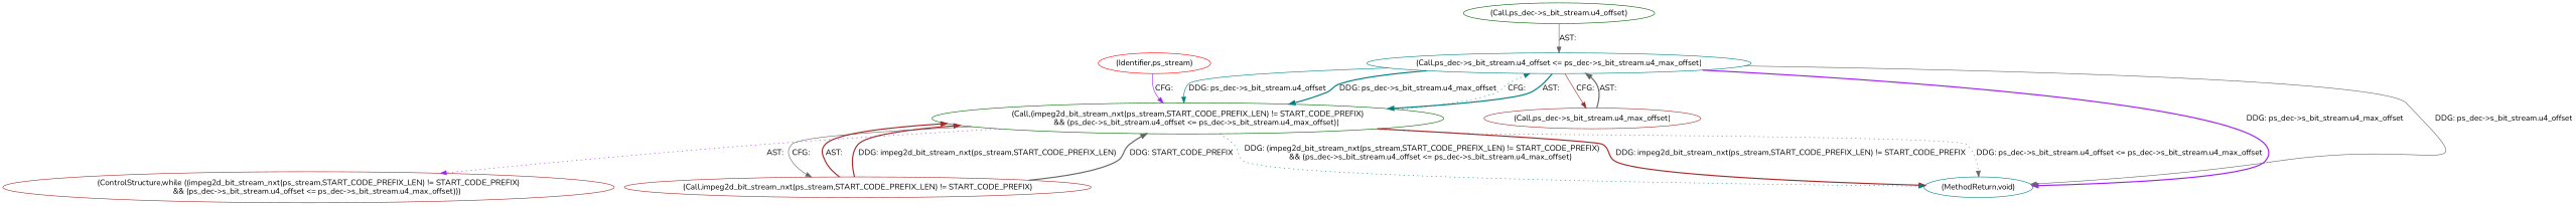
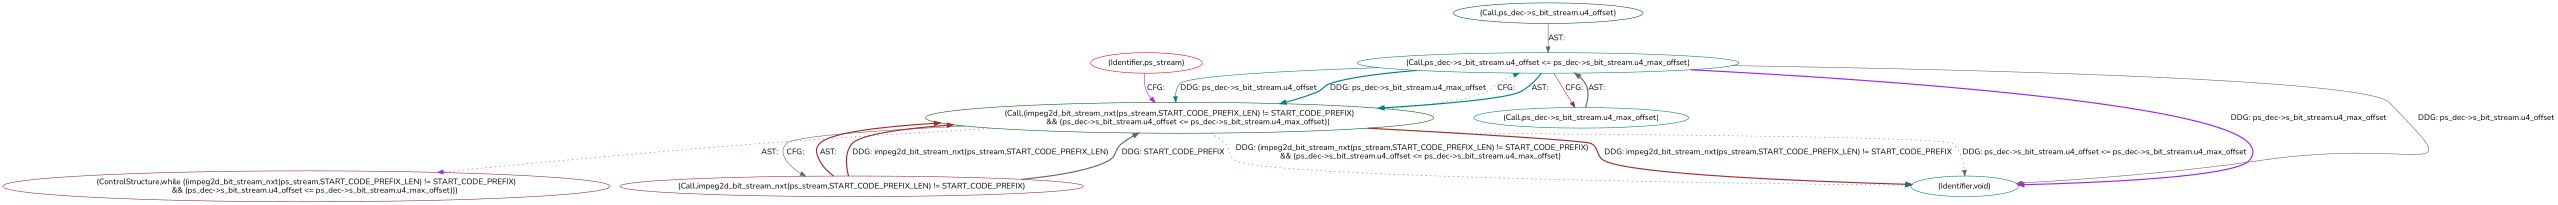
  digraph {
    fontname=Nunito
    node [color=brown fontname=Nunito]
    edge [color=gray40 fontname=Nunito style=bold]
    n1 [color=teal label="(Call,ps_dec->s_bit_stream.u4_offset <= ps_dec->s_bit_stream.u4_max_offset)"]
    n2 [color=darkgreen label="(Call,(impeg2d_bit_stream_nxt(ps_stream,START_CODE_PREFIX_LEN) != START_CODE_PREFIX)\n        && (ps_dec->s_bit_stream.u4_offset <= ps_dec->s_bit_stream.u4_max_offset))"]
-   n3 [label="(Call,ps_dec->s_bit_stream.u4_max_offset)"]
-   n4 [color=teal label="(MethodReturn,void)"]
+   n3 [color=teal label="(Call,ps_dec->s_bit_stream.u4_max_offset)"]
+   n4 [color=teal label="(Identifier,void)"]
    n5 [label="(ControlStructure,while ((impeg2d_bit_stream_nxt(ps_stream,START_CODE_PREFIX_LEN) != START_CODE_PREFIX)\n        && (ps_dec->s_bit_stream.u4_offset <= ps_dec->s_bit_stream.u4_max_offset)))"]
    n6 [label="(Call,impeg2d_bit_stream_nxt(ps_stream,START_CODE_PREFIX_LEN) != START_CODE_PREFIX)"]
    n7 [color=darkgreen label="(Call,ps_dec->s_bit_stream.u4_offset)"]
    n8 [color=red label="(Identifier,ps_stream)"]
    n1 -> n2 [color=teal label="AST: "]
    n1 -> n2 [color=teal label="DDG: ps_dec->s_bit_stream.u4_offset" style=solid]
    n1 -> n2 [color=teal label="DDG: ps_dec->s_bit_stream.u4_max_offset"]
    n1 -> n3 [color=brown label="CFG: " style=solid]
    n1 -> n4 [color=purple label="DDG: ps_dec->s_bit_stream.u4_max_offset"]
    n1 -> n4 [label="DDG: ps_dec->s_bit_stream.u4_offset" style=solid]
    n2 -> n1 [color=teal label="CFG: " style=dotted]
    n2 -> n4 [color=brown label="DDG: impeg2d_bit_stream_nxt(ps_stream,START_CODE_PREFIX_LEN) != START_CODE_PREFIX"]
    n2 -> n4 [label="DDG: ps_dec->s_bit_stream.u4_offset <= ps_dec->s_bit_stream.u4_max_offset" style=dotted]
    n2 -> n4 [color=teal label="DDG: (impeg2d_bit_stream_nxt(ps_stream,START_CODE_PREFIX_LEN) != START_CODE_PREFIX)\n        && (ps_dec->s_bit_stream.u4_offset <= ps_dec->s_bit_stream.u4_max_offset)" style=dotted]
    n2 -> n5 [color=purple label="AST: " style=dotted]
    n2 -> n6 [label="CFG: " style=solid]
    n3 -> n1 [label="AST: "]
    n6 -> n2 [color=brown label="AST: "]
    n6 -> n2 [color=brown label="DDG: impeg2d_bit_stream_nxt(ps_stream,START_CODE_PREFIX_LEN)"]
    n6 -> n2 [label="DDG: START_CODE_PREFIX"]
    n7 -> n1 [label="AST: " style=solid]
    n8 -> n2 [color=purple label="CFG: " style=solid]
  }
